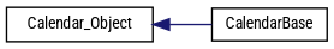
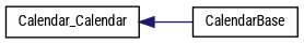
  digraph {
    rankdir=LR
    fontname="Roboto Condensed"
    node [color=black fillcolor=white fontname="Roboto Condensed" fontsize=10 shape=record style=filled]
-   n1 [height=0.2 label=Calendar_Object width=0.4]
+   n1 [height=0.2 label=Calendar_Calendar width=0.4]
    n2 [height=0.2 label=CalendarBase width=0.4]
    n1 -> n2 [color=midnightblue dir=back fontname="Roboto Condensed" fontsize=10 labelfontname=Helvetica labelfontsize=10 style=solid]
  }
